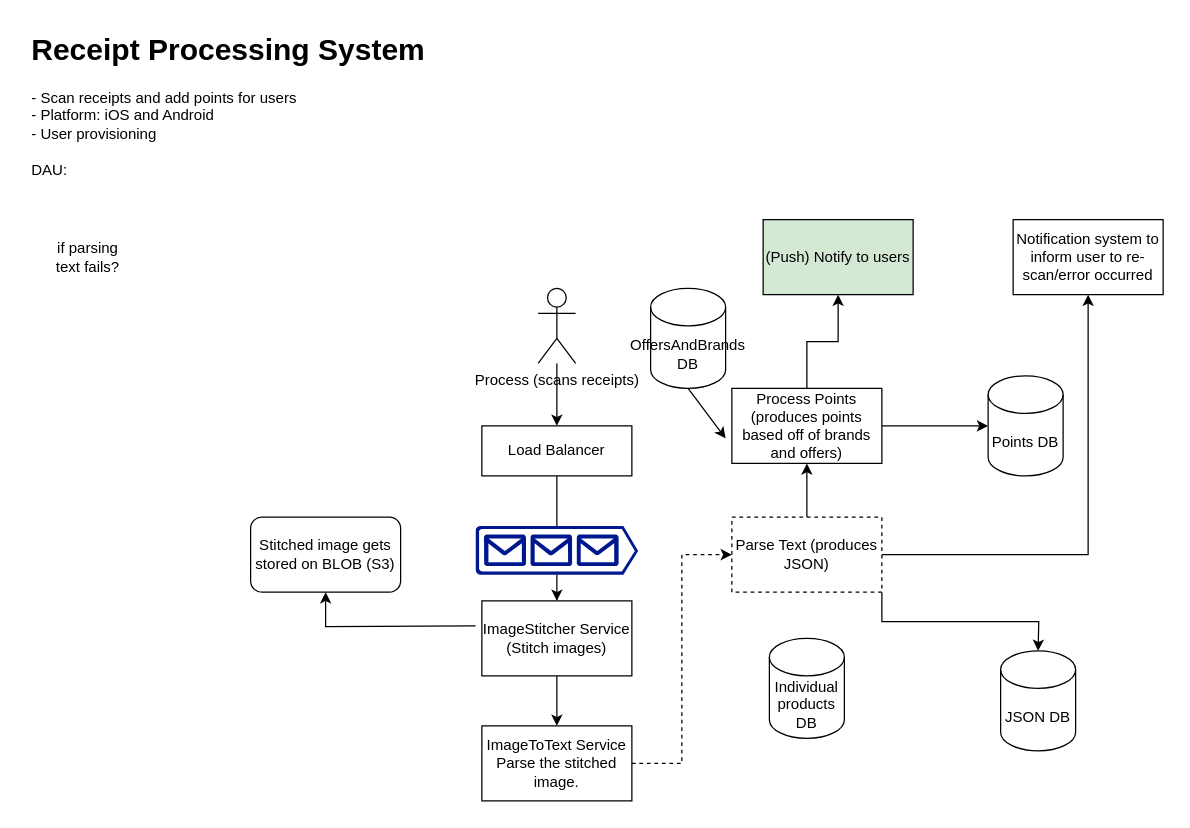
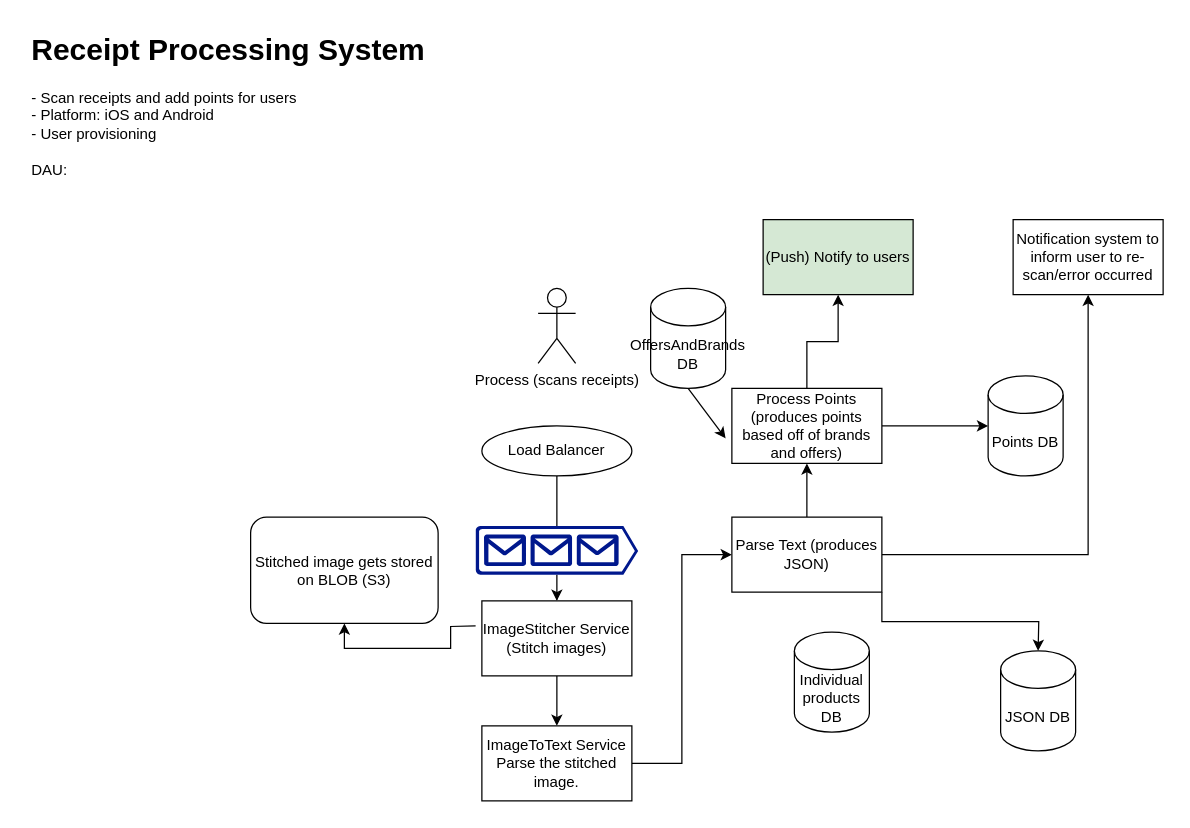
  <mxCell id="0" />
  <mxCell id="1" parent="0" />
  <mxCell id="2" value="&lt;h1&gt;Receipt Processing System&lt;/h1&gt;&lt;div&gt;- Scan receipts and add points for users&lt;/div&gt;&lt;div&gt;- Platform: iOS and Android&lt;/div&gt;&lt;div&gt;- User provisioning&lt;/div&gt;&lt;div&gt;&lt;br&gt;&lt;/div&gt;&lt;div&gt;DAU:&amp;nbsp;&lt;/div&gt;&lt;div&gt;1 million users - uploading receipt - 2 receipts per day&lt;/div&gt;&lt;div&gt;&lt;span style=&quot;background-color: initial;&quot;&gt;&amp;nbsp;&lt;/span&gt;&lt;br&gt;&lt;/div&gt;&lt;div&gt;&lt;br&gt;&lt;/div&gt;&lt;div&gt;&lt;br&gt;&lt;/div&gt;" style="text;html=1;strokeColor=none;fillColor=none;spacing=5;spacingTop=-20;whiteSpace=wrap;overflow=hidden;rounded=0;" parent="1" vertex="1"><mxGeometry x="20" y="20" width="330" height="120" as="geometry" /></mxCell>
- <mxCell id="3" value="" style="edgeStyle=orthogonalEdgeStyle;rounded=0;orthogonalLoop=1;jettySize=auto;html=1;" parent="1" source="4" target="6" edge="1"><mxGeometry relative="1" as="geometry" /></mxCell>
  <mxCell id="4" value="Process (scans receipts)" style="shape=umlActor;verticalLabelPosition=bottom;verticalAlign=top;html=1;outlineConnect=0;" parent="1" vertex="1"><mxGeometry x="430" y="230" width="30" height="60" as="geometry" /></mxCell>
  <mxCell id="5" value="" style="edgeStyle=orthogonalEdgeStyle;rounded=0;orthogonalLoop=1;jettySize=auto;html=1;startArrow=none;" parent="1" source="23" target="9" edge="1"><mxGeometry relative="1" as="geometry" /></mxCell>
- <mxCell id="6" value="Load Balancer" style="rounded=0;whiteSpace=wrap;html=1;" parent="1" vertex="1"><mxGeometry x="385" y="340" width="120" height="40" as="geometry" /></mxCell>
- <mxCell id="7" value="" style="edgeStyle=orthogonalEdgeStyle;rounded=0;orthogonalLoop=1;jettySize=auto;html=1;exitX=1;exitY=0.5;exitDx=0;exitDy=0;entryX=0;entryY=0.5;entryDx=0;entryDy=0;dashed=1;" parent="1" source="19" target="15" edge="1"><mxGeometry relative="1" as="geometry" /></mxCell>
+ <mxCell id="6" value="Load Balancer" style="ellipse;whiteSpace=wrap;html=1;" parent="1" vertex="1"><mxGeometry x="385" y="340" width="120" height="40" as="geometry" /></mxCell>
+ <mxCell id="7" value="" style="edgeStyle=orthogonalEdgeStyle;rounded=0;orthogonalLoop=1;jettySize=auto;html=1;exitX=1;exitY=0.5;exitDx=0;exitDy=0;entryX=0;entryY=0.5;entryDx=0;entryDy=0;" parent="1" source="19" target="15" edge="1"><mxGeometry relative="1" as="geometry" /></mxCell>
  <mxCell id="8" value="" style="edgeStyle=orthogonalEdgeStyle;rounded=0;orthogonalLoop=1;jettySize=auto;html=1;" parent="1" source="9" target="19" edge="1"><mxGeometry relative="1" as="geometry" /></mxCell>
  <mxCell id="9" value="ImageStitcher Service&lt;br&gt;(Stitch images)" style="whiteSpace=wrap;html=1;rounded=0;" parent="1" vertex="1"><mxGeometry x="385" y="480" width="120" height="60" as="geometry" /></mxCell>
- <mxCell id="10" value="Individual products&lt;br&gt;DB" style="shape=cylinder3;whiteSpace=wrap;html=1;boundedLbl=1;backgroundOutline=1;size=15;" parent="1" vertex="1"><mxGeometry x="615" y="510" width="60" height="80" as="geometry" /></mxCell>
- <mxCell id="11" value="Stitched image gets stored on BLOB (S3)" style="rounded=1;whiteSpace=wrap;html=1;" parent="1" vertex="1"><mxGeometry x="200" y="413" width="120" height="60" as="geometry" /></mxCell>
+ <mxCell id="10" value="Individual products&lt;br&gt;DB" style="shape=cylinder3;whiteSpace=wrap;html=1;boundedLbl=1;backgroundOutline=1;size=15;" parent="1" vertex="1"><mxGeometry x="635" y="505" width="60" height="80" as="geometry" /></mxCell>
+ <mxCell id="11" value="Stitched image gets stored on BLOB (S3)" style="rounded=1;whiteSpace=wrap;html=1;" parent="1" vertex="1"><mxGeometry x="200" y="413" width="150" height="85" as="geometry" /></mxCell>
  <mxCell id="12" value="" style="edgeStyle=orthogonalEdgeStyle;rounded=0;orthogonalLoop=1;jettySize=auto;html=1;" parent="1" source="15" target="18" edge="1"><mxGeometry relative="1" as="geometry" /></mxCell>
  <mxCell id="13" value="" style="edgeStyle=orthogonalEdgeStyle;rounded=0;orthogonalLoop=1;jettySize=auto;html=1;" parent="1" source="15" target="22" edge="1"><mxGeometry relative="1" as="geometry" /></mxCell>
  <mxCell id="14" style="edgeStyle=orthogonalEdgeStyle;rounded=0;orthogonalLoop=1;jettySize=auto;html=1;exitX=1;exitY=1;exitDx=0;exitDy=0;" parent="1" source="15" edge="1"><mxGeometry relative="1" as="geometry"><mxPoint x="830" y="520" as="targetPoint" /></mxGeometry></mxCell>
- <mxCell id="15" value="Parse Text (produces JSON)" style="whiteSpace=wrap;html=1;rounded=0;dashed=1;" parent="1" vertex="1"><mxGeometry x="585" y="413" width="120" height="60" as="geometry" /></mxCell>
+ <mxCell id="15" value="Parse Text (produces JSON)" style="whiteSpace=wrap;html=1;rounded=0;" parent="1" vertex="1"><mxGeometry x="585" y="413" width="120" height="60" as="geometry" /></mxCell>
  <mxCell id="16" value="" style="edgeStyle=orthogonalEdgeStyle;rounded=0;orthogonalLoop=1;jettySize=auto;html=1;" parent="1" source="18" target="20" edge="1"><mxGeometry relative="1" as="geometry" /></mxCell>
  <mxCell id="17" value="" style="edgeStyle=orthogonalEdgeStyle;rounded=0;orthogonalLoop=1;jettySize=auto;html=1;" parent="1" source="18" target="27" edge="1"><mxGeometry relative="1" as="geometry" /></mxCell>
  <mxCell id="18" value="Process Points (produces points based off of brands and offers)" style="whiteSpace=wrap;html=1;rounded=0;" parent="1" vertex="1"><mxGeometry x="585" y="310" width="120" height="60" as="geometry" /></mxCell>
  <mxCell id="19" value="ImageToText Service&lt;br&gt;Parse the stitched image." style="whiteSpace=wrap;html=1;rounded=0;" parent="1" vertex="1"><mxGeometry x="385" y="580" width="120" height="60" as="geometry" /></mxCell>
  <mxCell id="20" value="Points DB" style="shape=cylinder3;whiteSpace=wrap;html=1;boundedLbl=1;backgroundOutline=1;size=15;" parent="1" vertex="1"><mxGeometry x="790" y="300" width="60" height="80" as="geometry" /></mxCell>
- <mxCell id="21" value="if parsing text fails?" style="text;html=1;strokeColor=none;fillColor=none;align=center;verticalAlign=middle;whiteSpace=wrap;rounded=0;" parent="1" vertex="1"><mxGeometry x="40" y="190" width="60" height="30" as="geometry" /></mxCell>
  <mxCell id="22" value="Notification system to inform user to re-scan/error occurred" style="whiteSpace=wrap;html=1;rounded=0;" parent="1" vertex="1"><mxGeometry x="810" y="175" width="120" height="60" as="geometry" /></mxCell>
  <mxCell id="23" value="" style="sketch=0;aspect=fixed;pointerEvents=1;shadow=0;dashed=0;html=1;strokeColor=none;labelPosition=center;verticalLabelPosition=bottom;verticalAlign=top;align=center;fillColor=#00188D;shape=mxgraph.azure.queue_generic" parent="1" vertex="1"><mxGeometry x="380" y="420" width="130" height="39" as="geometry" /></mxCell>
  <mxCell id="24" value="" style="edgeStyle=orthogonalEdgeStyle;rounded=0;orthogonalLoop=1;jettySize=auto;html=1;endArrow=none;" parent="1" source="6" target="23" edge="1"><mxGeometry relative="1" as="geometry"><mxPoint x="445" y="380" as="sourcePoint" /><mxPoint x="445" y="480" as="targetPoint" /></mxGeometry></mxCell>
  <mxCell id="25" value="OffersAndBrands DB" style="shape=cylinder3;whiteSpace=wrap;html=1;boundedLbl=1;backgroundOutline=1;size=15;" parent="1" vertex="1"><mxGeometry x="520" y="230" width="60" height="80" as="geometry" /></mxCell>
  <mxCell id="26" value="" style="endArrow=classic;html=1;rounded=0;exitX=0.5;exitY=1;exitDx=0;exitDy=0;exitPerimeter=0;" parent="1" source="25" edge="1"><mxGeometry width="50" height="50" relative="1" as="geometry"><mxPoint x="420" y="410" as="sourcePoint" /><mxPoint x="580" y="350" as="targetPoint" /></mxGeometry></mxCell>
  <mxCell id="27" value="(Push) Notify to users" style="whiteSpace=wrap;html=1;rounded=0;fillColor=#d5e8d4;" parent="1" vertex="1"><mxGeometry x="610" y="175" width="120" height="60" as="geometry" /></mxCell>
  <mxCell id="28" value="" style="edgeStyle=orthogonalEdgeStyle;rounded=0;orthogonalLoop=1;jettySize=auto;html=1;" parent="1" target="11" edge="1"><mxGeometry relative="1" as="geometry"><mxPoint x="380" y="500" as="sourcePoint" /></mxGeometry></mxCell>
  <mxCell id="29" value="JSON DB" style="shape=cylinder3;whiteSpace=wrap;html=1;boundedLbl=1;backgroundOutline=1;size=15;" parent="1" vertex="1"><mxGeometry x="800" y="520" width="60" height="80" as="geometry" /></mxCell>
